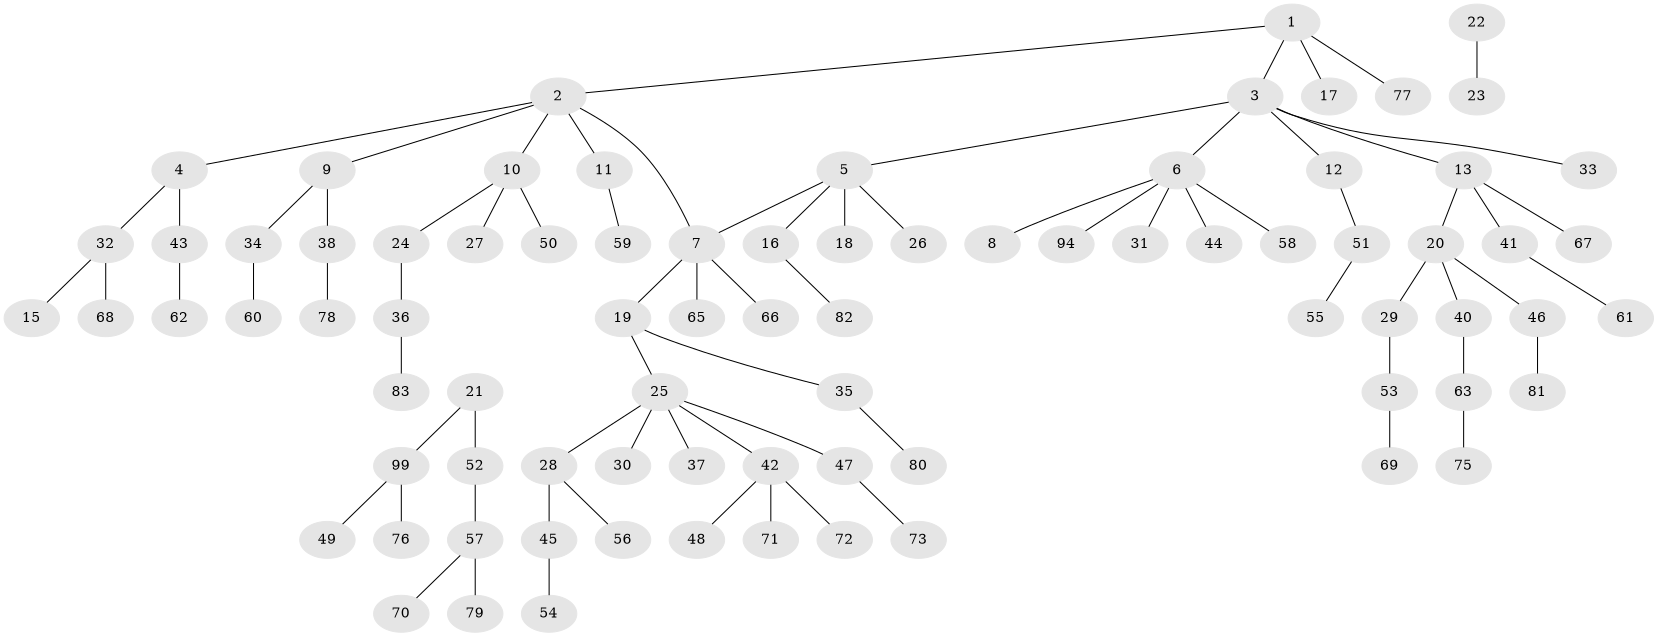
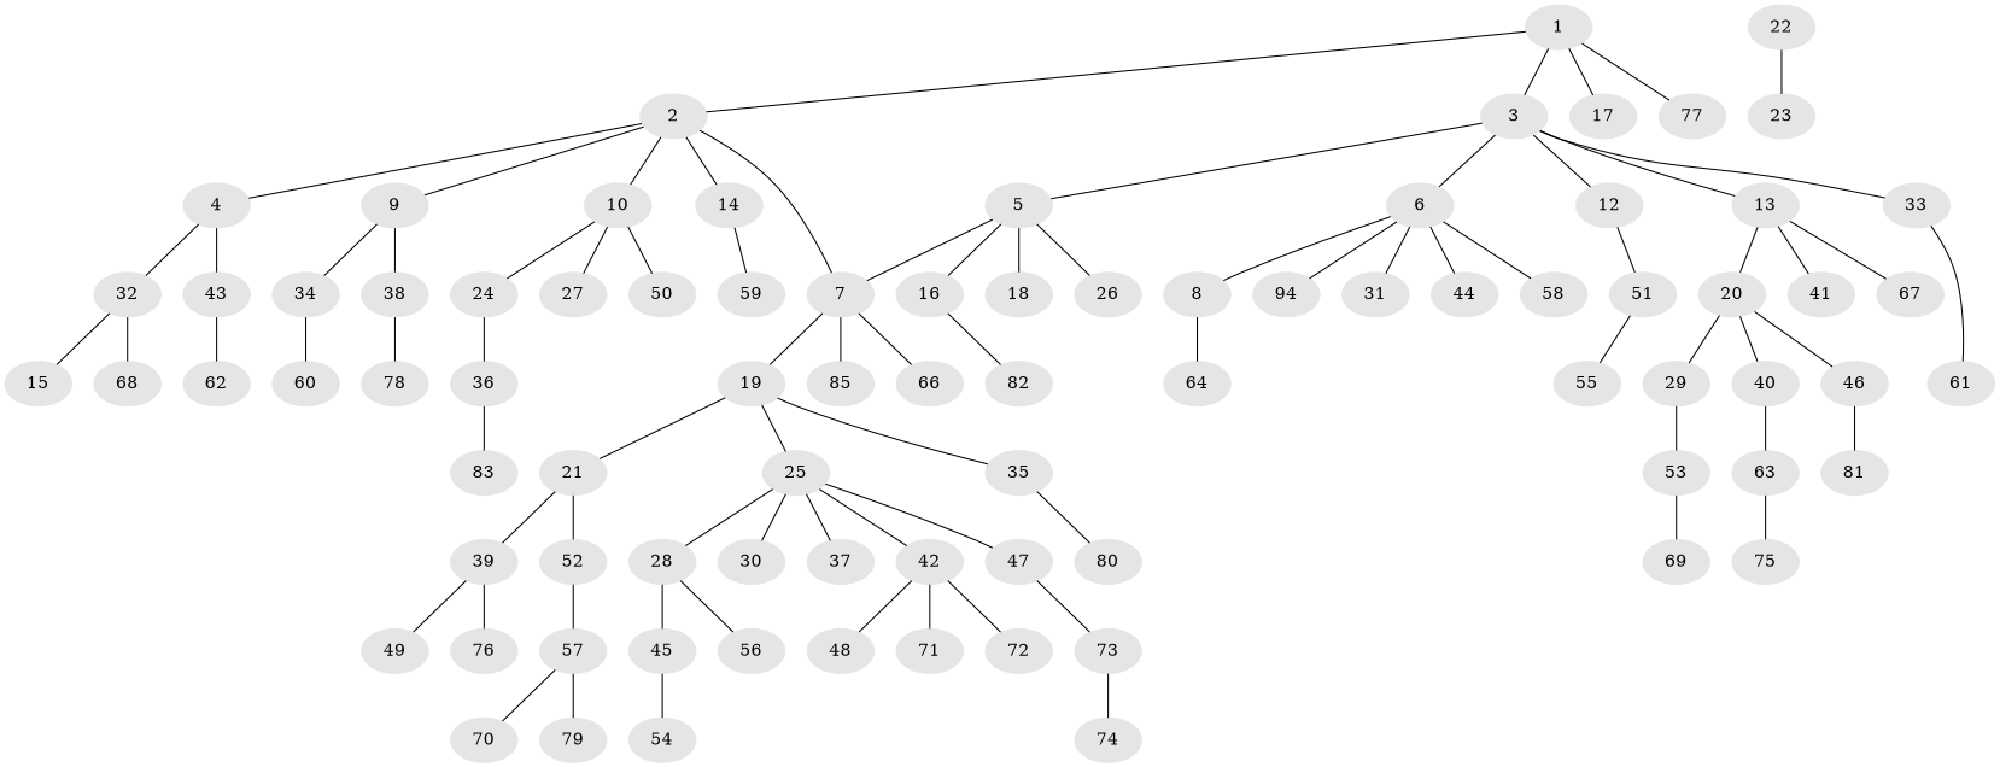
  graph {
    node [color=gray90 style=filled]
    1
    2
    3
    17
    77
    4
    9
    10
-   11
+   11 [label=14]
    7
    5
    6
    12
    13
    33
    32
    43
    34
    38
    24
    27
    50
    59
    22
    23
    16
    18
    26
    8
    n30 [label=94]
    31
    44
    58
    51
    20
    41
    67
    61
    15
    68
    62
    19
-   65
+   65 [label=85]
    66
    82
+   64
    21
    25
    35
    60
    78
    36
    55
    29
    40
    46
-   39 [label=99]
+   39
    52
    28
    30
    37
    42
    47
    80
    53
    63
    81
    49
    76
    57
    83
    45
    56
    48
    71
    72
    73
    54
    69
    75
+   74
    70
    79
    1 -- 2
    1 -- 3
    1 -- 17
    1 -- 77
    2 -- 4
    2 -- 9
    2 -- 10
    2 -- 11
    2 -- 7
    3 -- 5
    3 -- 6
    3 -- 12
    3 -- 13
    3 -- 33
    4 -- 32
    4 -- 43
    9 -- 34
    9 -- 38
    10 -- 24
    10 -- 27
    10 -- 50
    11 -- 59
    7 -- 19
    7 -- 65
    7 -- 66
    5 -- 7
    5 -- 16
    5 -- 18
    5 -- 26
    6 -- 8
    6 -- n30
    6 -- 31
    6 -- 44
    6 -- 58
    12 -- 51
    13 -- 20
    13 -- 41
    13 -- 67
-   41 -- 61
+   33 -- 61
    32 -- 15
    32 -- 68
    43 -- 62
    34 -- 60
    38 -- 78
    24 -- 36
    22 -- 23
    16 -- 82
+   8 -- 64
    51 -- 55
    20 -- 29
    20 -- 40
    20 -- 46
+   19 -- 21
    19 -- 25
    19 -- 35
    21 -- 39
    21 -- 52
    25 -- 28
    25 -- 30
    25 -- 37
    25 -- 42
    25 -- 47
    35 -- 80
    36 -- 83
    29 -- 53
    40 -- 63
    46 -- 81
    39 -- 49
    39 -- 76
    52 -- 57
    28 -- 45
    28 -- 56
    42 -- 48
    42 -- 71
    42 -- 72
    47 -- 73
    53 -- 69
    63 -- 75
    57 -- 70
    57 -- 79
    45 -- 54
+   73 -- 74
  }
